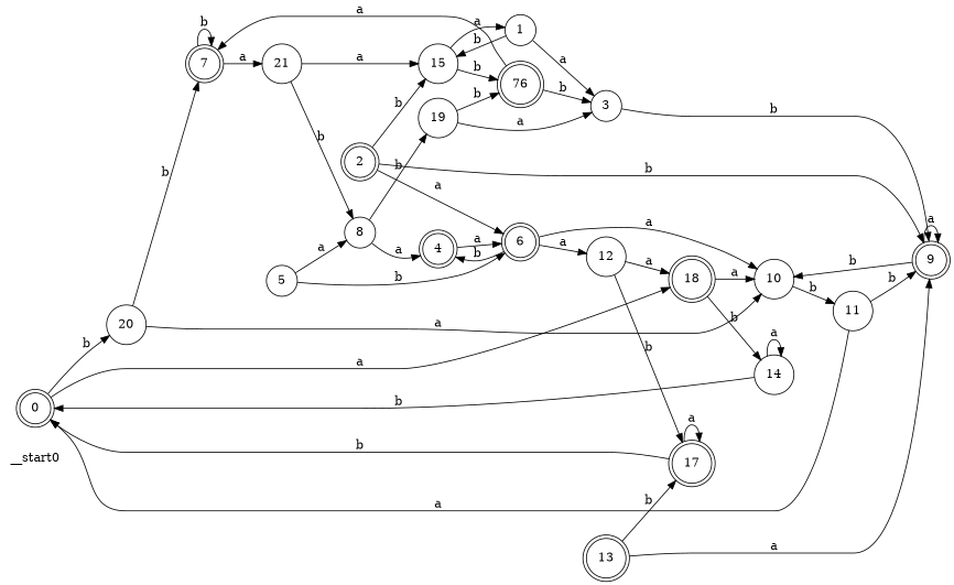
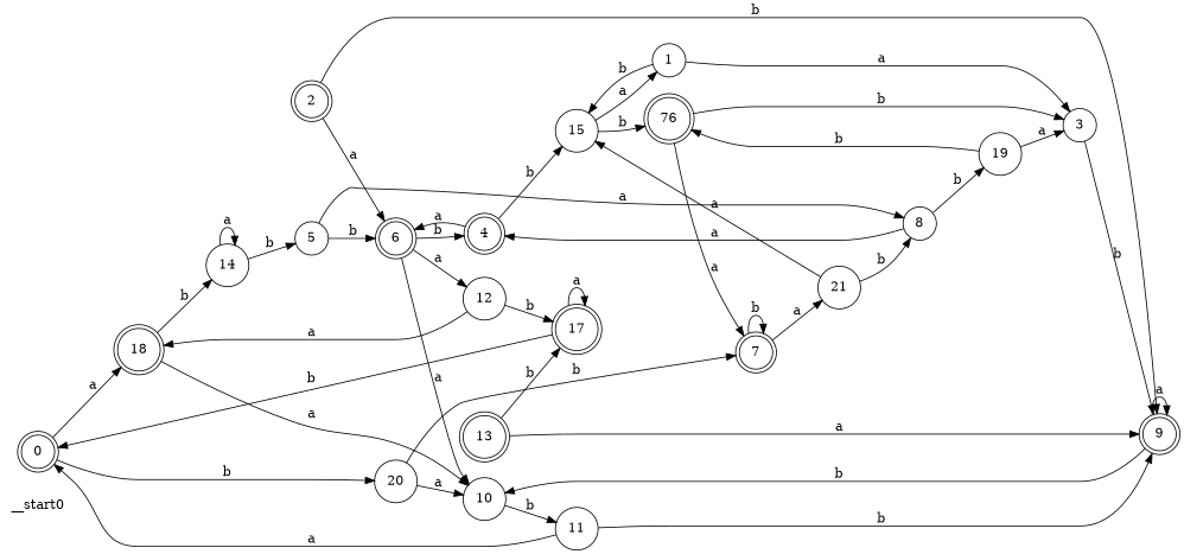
  digraph {
    rankdir=LR
    node [shape=circle color=black fillcolor=white style=filled]
    __start0 [shape=none color="" fillcolor="" style=""]
    n2 [label=0 shape=doublecircle style="rounded,filled"]
    n3 [label=18 shape=doublecircle style="rounded,filled"]
    n4 [label=20]
    n5 [label=10]
    n6 [label=14]
    n7 [label=7 shape=doublecircle style="rounded,filled"]
    n8 [label=1]
    n9 [label=3]
    n10 [label=15]
    n11 [label=9 shape=doublecircle style="rounded,filled"]
    n12 [label=76 shape=doublecircle style="rounded,filled"]
    n13 [label=2 shape=doublecircle style="rounded,filled"]
    n14 [label=6 shape=doublecircle style="rounded,filled"]
    n15 [label=4 shape=doublecircle style="rounded,filled"]
    n16 [label=12]
    n17 [label=21]
    n18 [label=5]
    n19 [label=8]
    n20 [label=19]
    n21 [label=17 shape=doublecircle style="rounded,filled"]
    n22 [label=11]
    n23 [label=13 shape=doublecircle style="rounded,filled"]
    n2 -> n3 [label=a]
    n2 -> n4 [label=b]
    n3 -> n5 [label=a]
    n3 -> n6 [label=b]
    n4 -> n5 [label=a]
    n4 -> n7 [label=b]
    n5 -> n22 [label=b]
-   n6 -> n2 [label=b]
+   n6 -> n18 [label=b]
    n6 -> n6 [label=a]
    n7 -> n7 [label=b]
    n7 -> n17 [label=a]
    n8 -> n9 [label=a]
    n8 -> n10 [label=b]
    n9 -> n11 [label=b]
    n10 -> n8 [label=a]
    n10 -> n12 [label=b]
    n11 -> n5 [label=b]
    n11 -> n11 [label=a]
    n12 -> n7 [label=a]
    n12 -> n9 [label=b]
    n13 -> n11 [label=b]
    n13 -> n14 [label=a]
    n14 -> n5 [label=a]
    n14 -> n15 [label=b]
    n14 -> n16 [label=a]
-   n13 -> n10 [label=b]
+   n15 -> n10 [label=b]
    n15 -> n14 [label=a]
    n16 -> n3 [label=a]
    n16 -> n21 [label=b]
    n17 -> n10 [label=a]
    n17 -> n19 [label=b]
    n18 -> n14 [label=b]
    n18 -> n19 [label=a]
    n19 -> n15 [label=a]
    n19 -> n20 [label=b]
    n20 -> n9 [label=a]
    n20 -> n12 [label=b]
    n21 -> n2 [label=b]
    n21 -> n21 [label=a]
    n22 -> n2 [label=a]
    n22 -> n11 [label=b]
    n23 -> n11 [label=a]
    n23 -> n21 [label=b]
  }
